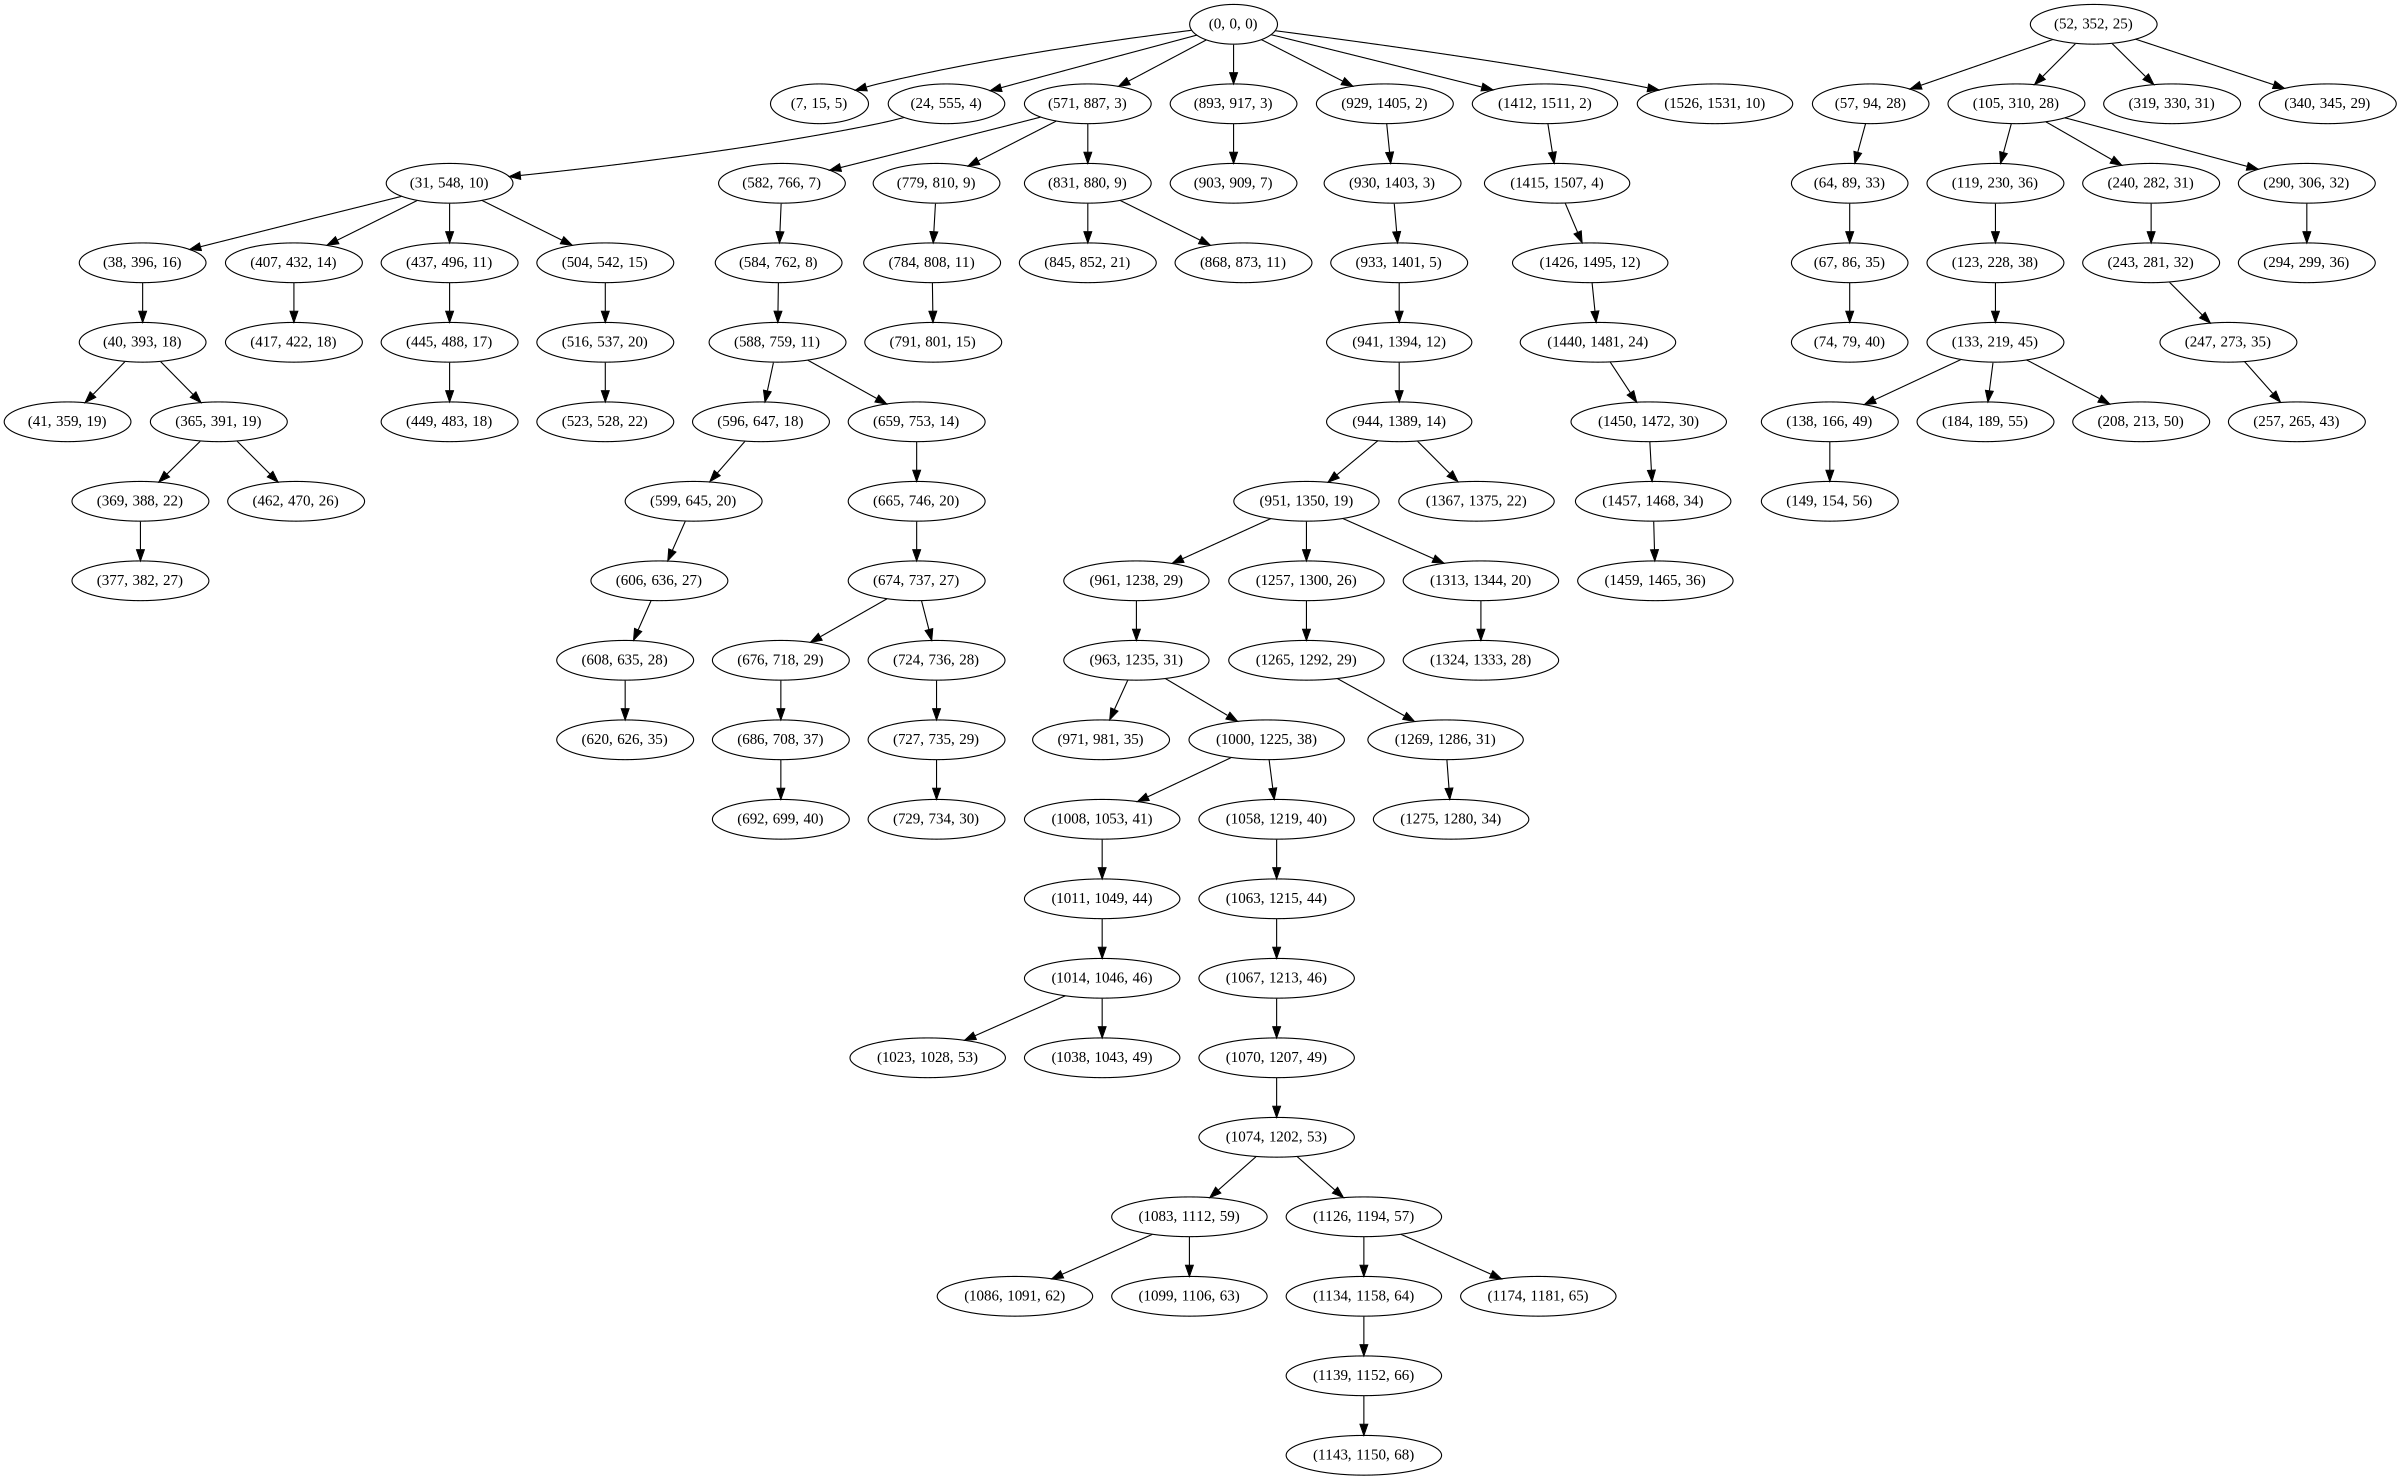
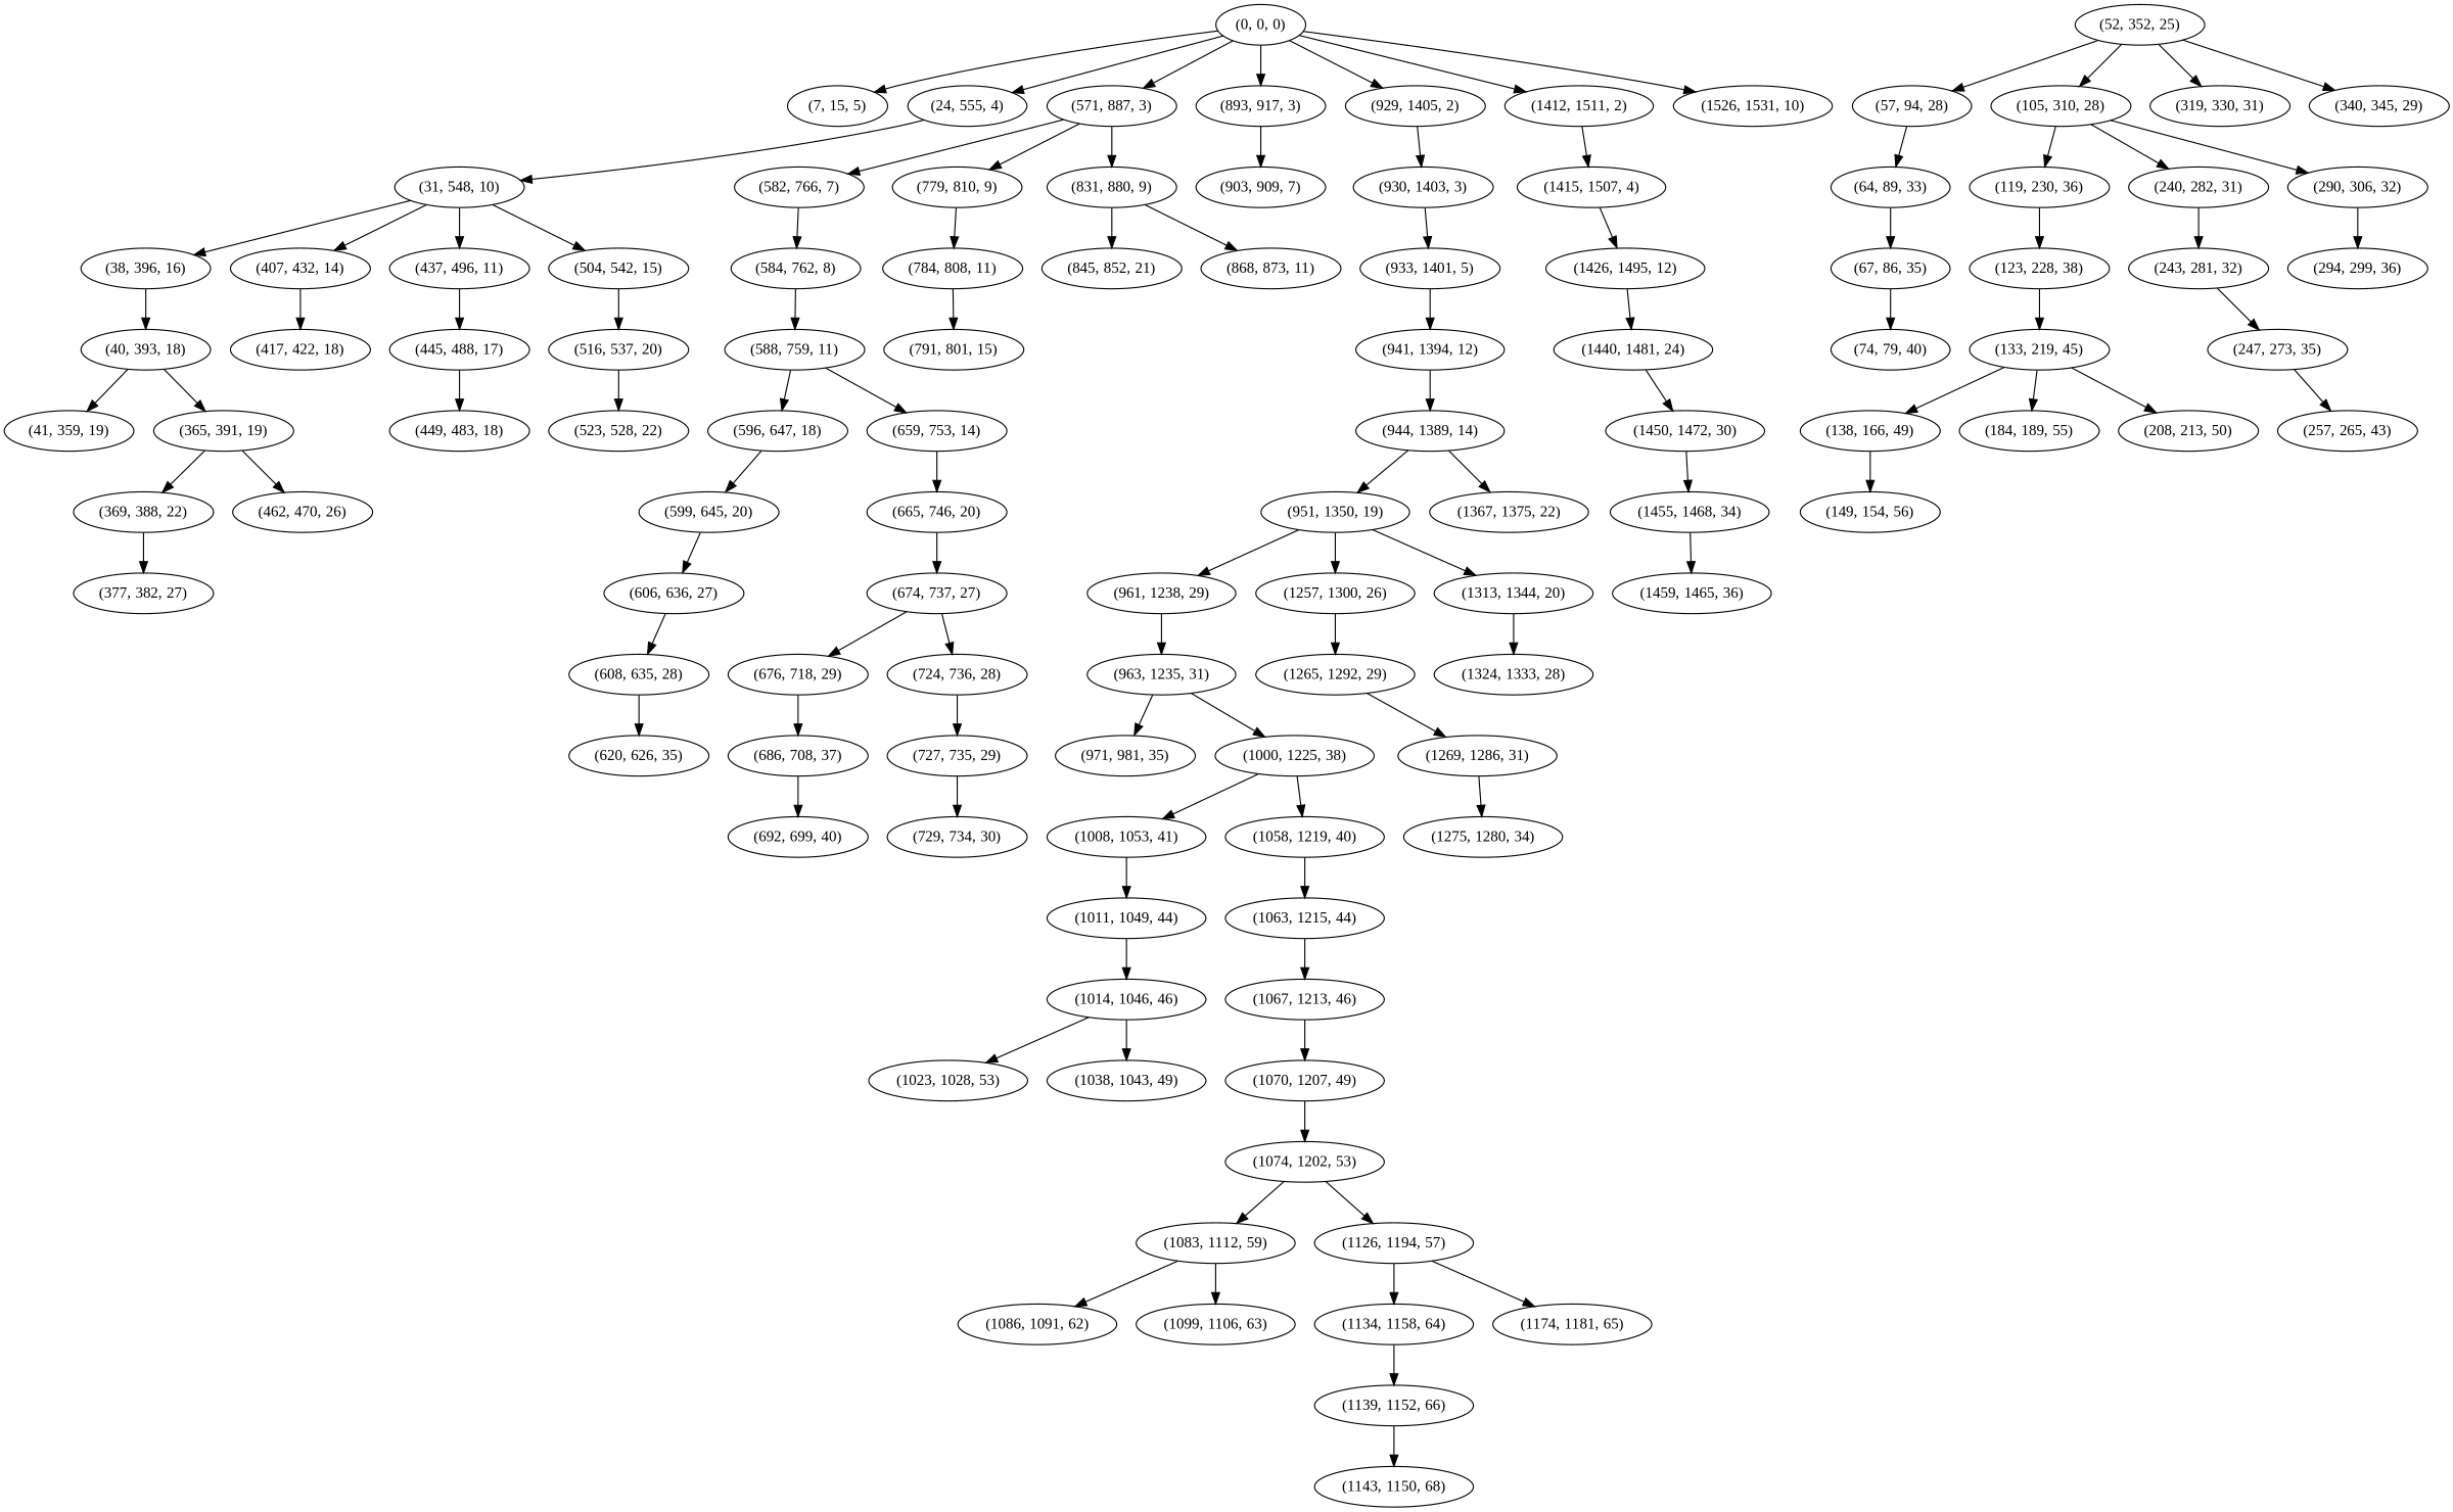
  digraph {
    fontname="Liberation Serif"
    node [fontname="Liberation Serif"]
    edge [fontname="Liberation Serif"]
    "(0, 0, 0)"
    "(7, 15, 5)"
    "(24, 555, 4)"
    "(571, 887, 3)"
    "(893, 917, 3)"
    "(929, 1405, 2)"
    "(1412, 1511, 2)"
    "(1526, 1531, 10)"
    "(31, 548, 10)"
    "(582, 766, 7)"
    "(779, 810, 9)"
    "(831, 880, 9)"
    "(903, 909, 7)"
    "(930, 1403, 3)"
    "(1415, 1507, 4)"
    "(38, 396, 16)"
    "(407, 432, 14)"
    "(437, 496, 11)"
    "(504, 542, 15)"
    "(40, 393, 18)"
    "(417, 422, 18)"
    "(445, 488, 17)"
    "(516, 537, 20)"
    "(41, 359, 19)"
    "(365, 391, 19)"
    "(369, 388, 22)"
    "(462, 470, 26)"
    "(52, 352, 25)"
    "(57, 94, 28)"
    "(105, 310, 28)"
    "(319, 330, 31)"
    "(340, 345, 29)"
    "(64, 89, 33)"
    "(119, 230, 36)"
    "(240, 282, 31)"
    "(290, 306, 32)"
    "(67, 86, 35)"
    "(74, 79, 40)"
    "(123, 228, 38)"
    "(243, 281, 32)"
    "(294, 299, 36)"
    "(133, 219, 45)"
    "(138, 166, 49)"
    "(184, 189, 55)"
    "(208, 213, 50)"
    "(149, 154, 56)"
    "(247, 273, 35)"
    "(257, 265, 43)"
    "(377, 382, 27)"
    "(449, 483, 18)"
    "(523, 528, 22)"
    "(584, 762, 8)"
    "(784, 808, 11)"
    "(845, 852, 21)"
    "(868, 873, 11)"
    "(588, 759, 11)"
    "(596, 647, 18)"
    "(659, 753, 14)"
    "(599, 645, 20)"
    "(665, 746, 20)"
    "(606, 636, 27)"
    "(608, 635, 28)"
    "(620, 626, 35)"
    "(674, 737, 27)"
    "(676, 718, 29)"
    "(724, 736, 28)"
    "(686, 708, 37)"
    "(727, 735, 29)"
    "(692, 699, 40)"
    "(729, 734, 30)"
    "(791, 801, 15)"
    "(933, 1401, 5)"
    "(941, 1394, 12)"
    "(944, 1389, 14)"
    "(951, 1350, 19)"
    "(1367, 1375, 22)"
    "(961, 1238, 29)"
    "(1257, 1300, 26)"
    "(1313, 1344, 20)"
    "(963, 1235, 31)"
    "(1265, 1292, 29)"
    "(1324, 1333, 28)"
    "(971, 981, 35)"
    "(1000, 1225, 38)"
    "(1008, 1053, 41)"
    "(1058, 1219, 40)"
    "(1011, 1049, 44)"
    "(1063, 1215, 44)"
    "(1014, 1046, 46)"
    "(1023, 1028, 53)"
    "(1038, 1043, 49)"
    "(1067, 1213, 46)"
    "(1070, 1207, 49)"
    "(1074, 1202, 53)"
    "(1083, 1112, 59)"
    "(1126, 1194, 57)"
    "(1086, 1091, 62)"
    "(1099, 1106, 63)"
    "(1134, 1158, 64)"
    "(1174, 1181, 65)"
    "(1139, 1152, 66)"
    "(1143, 1150, 68)"
    "(1269, 1286, 31)"
    "(1275, 1280, 34)"
    "(1426, 1495, 12)"
    "(1440, 1481, 24)"
    "(1450, 1472, 30)"
-   "(1455, 1468, 34)" [label="(1457, 1468, 34)"]
+   "(1455, 1468, 34)"
    "(1459, 1465, 36)"
    "(0, 0, 0)" -> "(7, 15, 5)"
    "(0, 0, 0)" -> "(24, 555, 4)"
    "(0, 0, 0)" -> "(571, 887, 3)"
    "(0, 0, 0)" -> "(893, 917, 3)"
    "(0, 0, 0)" -> "(929, 1405, 2)"
    "(0, 0, 0)" -> "(1412, 1511, 2)"
    "(0, 0, 0)" -> "(1526, 1531, 10)"
    "(24, 555, 4)" -> "(31, 548, 10)"
    "(571, 887, 3)" -> "(582, 766, 7)"
    "(571, 887, 3)" -> "(779, 810, 9)"
    "(571, 887, 3)" -> "(831, 880, 9)"
    "(893, 917, 3)" -> "(903, 909, 7)"
    "(929, 1405, 2)" -> "(930, 1403, 3)"
    "(1412, 1511, 2)" -> "(1415, 1507, 4)"
    "(31, 548, 10)" -> "(38, 396, 16)"
    "(31, 548, 10)" -> "(407, 432, 14)"
    "(31, 548, 10)" -> "(437, 496, 11)"
    "(31, 548, 10)" -> "(504, 542, 15)"
    "(582, 766, 7)" -> "(584, 762, 8)"
    "(779, 810, 9)" -> "(784, 808, 11)"
    "(831, 880, 9)" -> "(845, 852, 21)"
    "(831, 880, 9)" -> "(868, 873, 11)"
    "(930, 1403, 3)" -> "(933, 1401, 5)"
    "(1415, 1507, 4)" -> "(1426, 1495, 12)"
    "(38, 396, 16)" -> "(40, 393, 18)"
    "(407, 432, 14)" -> "(417, 422, 18)"
    "(437, 496, 11)" -> "(445, 488, 17)"
    "(504, 542, 15)" -> "(516, 537, 20)"
    "(40, 393, 18)" -> "(41, 359, 19)"
    "(40, 393, 18)" -> "(365, 391, 19)"
    "(445, 488, 17)" -> "(449, 483, 18)"
    "(516, 537, 20)" -> "(523, 528, 22)"
    "(365, 391, 19)" -> "(369, 388, 22)"
    "(365, 391, 19)" -> "(462, 470, 26)"
    "(369, 388, 22)" -> "(377, 382, 27)"
    "(52, 352, 25)" -> "(57, 94, 28)"
    "(52, 352, 25)" -> "(105, 310, 28)"
    "(52, 352, 25)" -> "(319, 330, 31)"
    "(52, 352, 25)" -> "(340, 345, 29)"
    "(57, 94, 28)" -> "(64, 89, 33)"
    "(105, 310, 28)" -> "(119, 230, 36)"
    "(105, 310, 28)" -> "(240, 282, 31)"
    "(105, 310, 28)" -> "(290, 306, 32)"
    "(64, 89, 33)" -> "(67, 86, 35)"
    "(119, 230, 36)" -> "(123, 228, 38)"
    "(240, 282, 31)" -> "(243, 281, 32)"
    "(290, 306, 32)" -> "(294, 299, 36)"
    "(67, 86, 35)" -> "(74, 79, 40)"
    "(123, 228, 38)" -> "(133, 219, 45)"
    "(243, 281, 32)" -> "(247, 273, 35)"
    "(133, 219, 45)" -> "(138, 166, 49)"
    "(133, 219, 45)" -> "(184, 189, 55)"
    "(133, 219, 45)" -> "(208, 213, 50)"
    "(138, 166, 49)" -> "(149, 154, 56)"
    "(247, 273, 35)" -> "(257, 265, 43)"
    "(584, 762, 8)" -> "(588, 759, 11)"
    "(784, 808, 11)" -> "(791, 801, 15)"
    "(588, 759, 11)" -> "(596, 647, 18)"
    "(588, 759, 11)" -> "(659, 753, 14)"
    "(596, 647, 18)" -> "(599, 645, 20)"
    "(659, 753, 14)" -> "(665, 746, 20)"
    "(599, 645, 20)" -> "(606, 636, 27)"
    "(665, 746, 20)" -> "(674, 737, 27)"
    "(606, 636, 27)" -> "(608, 635, 28)"
    "(608, 635, 28)" -> "(620, 626, 35)"
    "(674, 737, 27)" -> "(676, 718, 29)"
    "(674, 737, 27)" -> "(724, 736, 28)"
    "(676, 718, 29)" -> "(686, 708, 37)"
    "(724, 736, 28)" -> "(727, 735, 29)"
    "(686, 708, 37)" -> "(692, 699, 40)"
    "(727, 735, 29)" -> "(729, 734, 30)"
    "(933, 1401, 5)" -> "(941, 1394, 12)"
    "(941, 1394, 12)" -> "(944, 1389, 14)"
    "(944, 1389, 14)" -> "(951, 1350, 19)"
    "(944, 1389, 14)" -> "(1367, 1375, 22)"
    "(951, 1350, 19)" -> "(961, 1238, 29)"
    "(951, 1350, 19)" -> "(1257, 1300, 26)"
    "(951, 1350, 19)" -> "(1313, 1344, 20)"
    "(961, 1238, 29)" -> "(963, 1235, 31)"
    "(1257, 1300, 26)" -> "(1265, 1292, 29)"
    "(1313, 1344, 20)" -> "(1324, 1333, 28)"
    "(963, 1235, 31)" -> "(971, 981, 35)"
    "(963, 1235, 31)" -> "(1000, 1225, 38)"
    "(1265, 1292, 29)" -> "(1269, 1286, 31)"
    "(1000, 1225, 38)" -> "(1008, 1053, 41)"
    "(1000, 1225, 38)" -> "(1058, 1219, 40)"
    "(1008, 1053, 41)" -> "(1011, 1049, 44)"
    "(1058, 1219, 40)" -> "(1063, 1215, 44)"
    "(1011, 1049, 44)" -> "(1014, 1046, 46)"
    "(1063, 1215, 44)" -> "(1067, 1213, 46)"
    "(1014, 1046, 46)" -> "(1023, 1028, 53)"
    "(1014, 1046, 46)" -> "(1038, 1043, 49)"
    "(1067, 1213, 46)" -> "(1070, 1207, 49)"
    "(1070, 1207, 49)" -> "(1074, 1202, 53)"
    "(1074, 1202, 53)" -> "(1083, 1112, 59)"
    "(1074, 1202, 53)" -> "(1126, 1194, 57)"
    "(1083, 1112, 59)" -> "(1086, 1091, 62)"
    "(1083, 1112, 59)" -> "(1099, 1106, 63)"
    "(1126, 1194, 57)" -> "(1134, 1158, 64)"
    "(1126, 1194, 57)" -> "(1174, 1181, 65)"
    "(1134, 1158, 64)" -> "(1139, 1152, 66)"
    "(1139, 1152, 66)" -> "(1143, 1150, 68)"
    "(1269, 1286, 31)" -> "(1275, 1280, 34)"
    "(1426, 1495, 12)" -> "(1440, 1481, 24)"
    "(1440, 1481, 24)" -> "(1450, 1472, 30)"
    "(1450, 1472, 30)" -> "(1455, 1468, 34)"
    "(1455, 1468, 34)" -> "(1459, 1465, 36)"
  }
